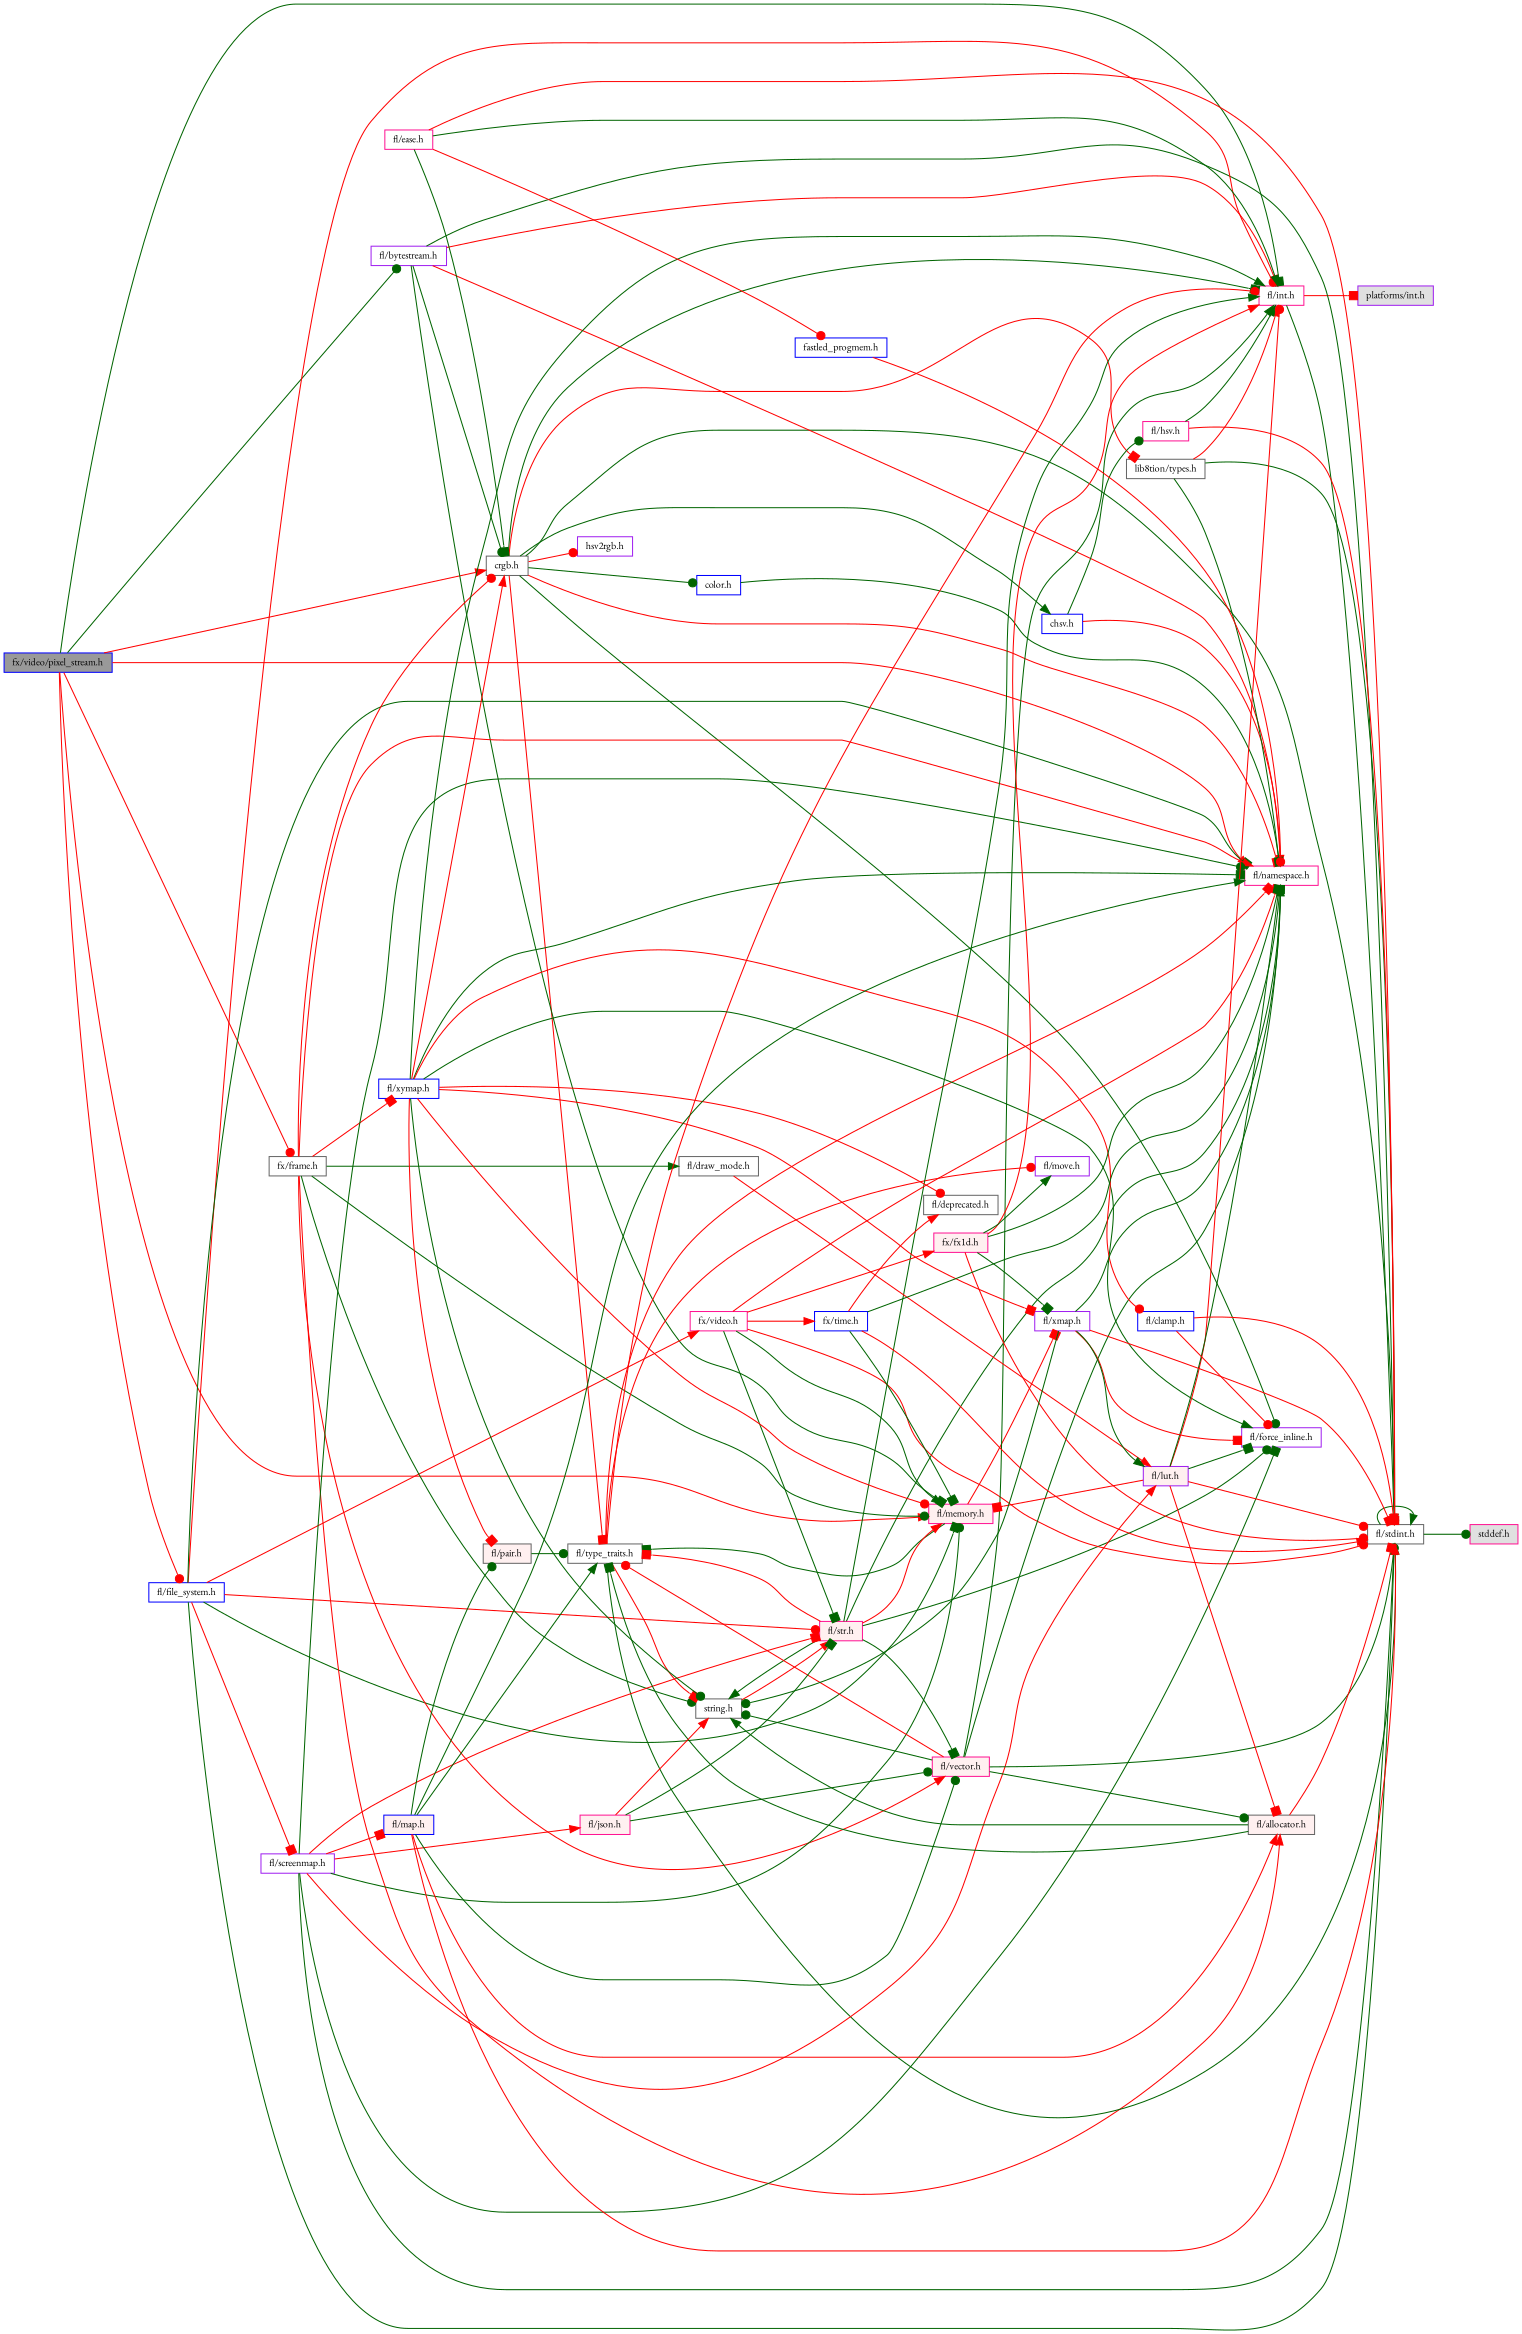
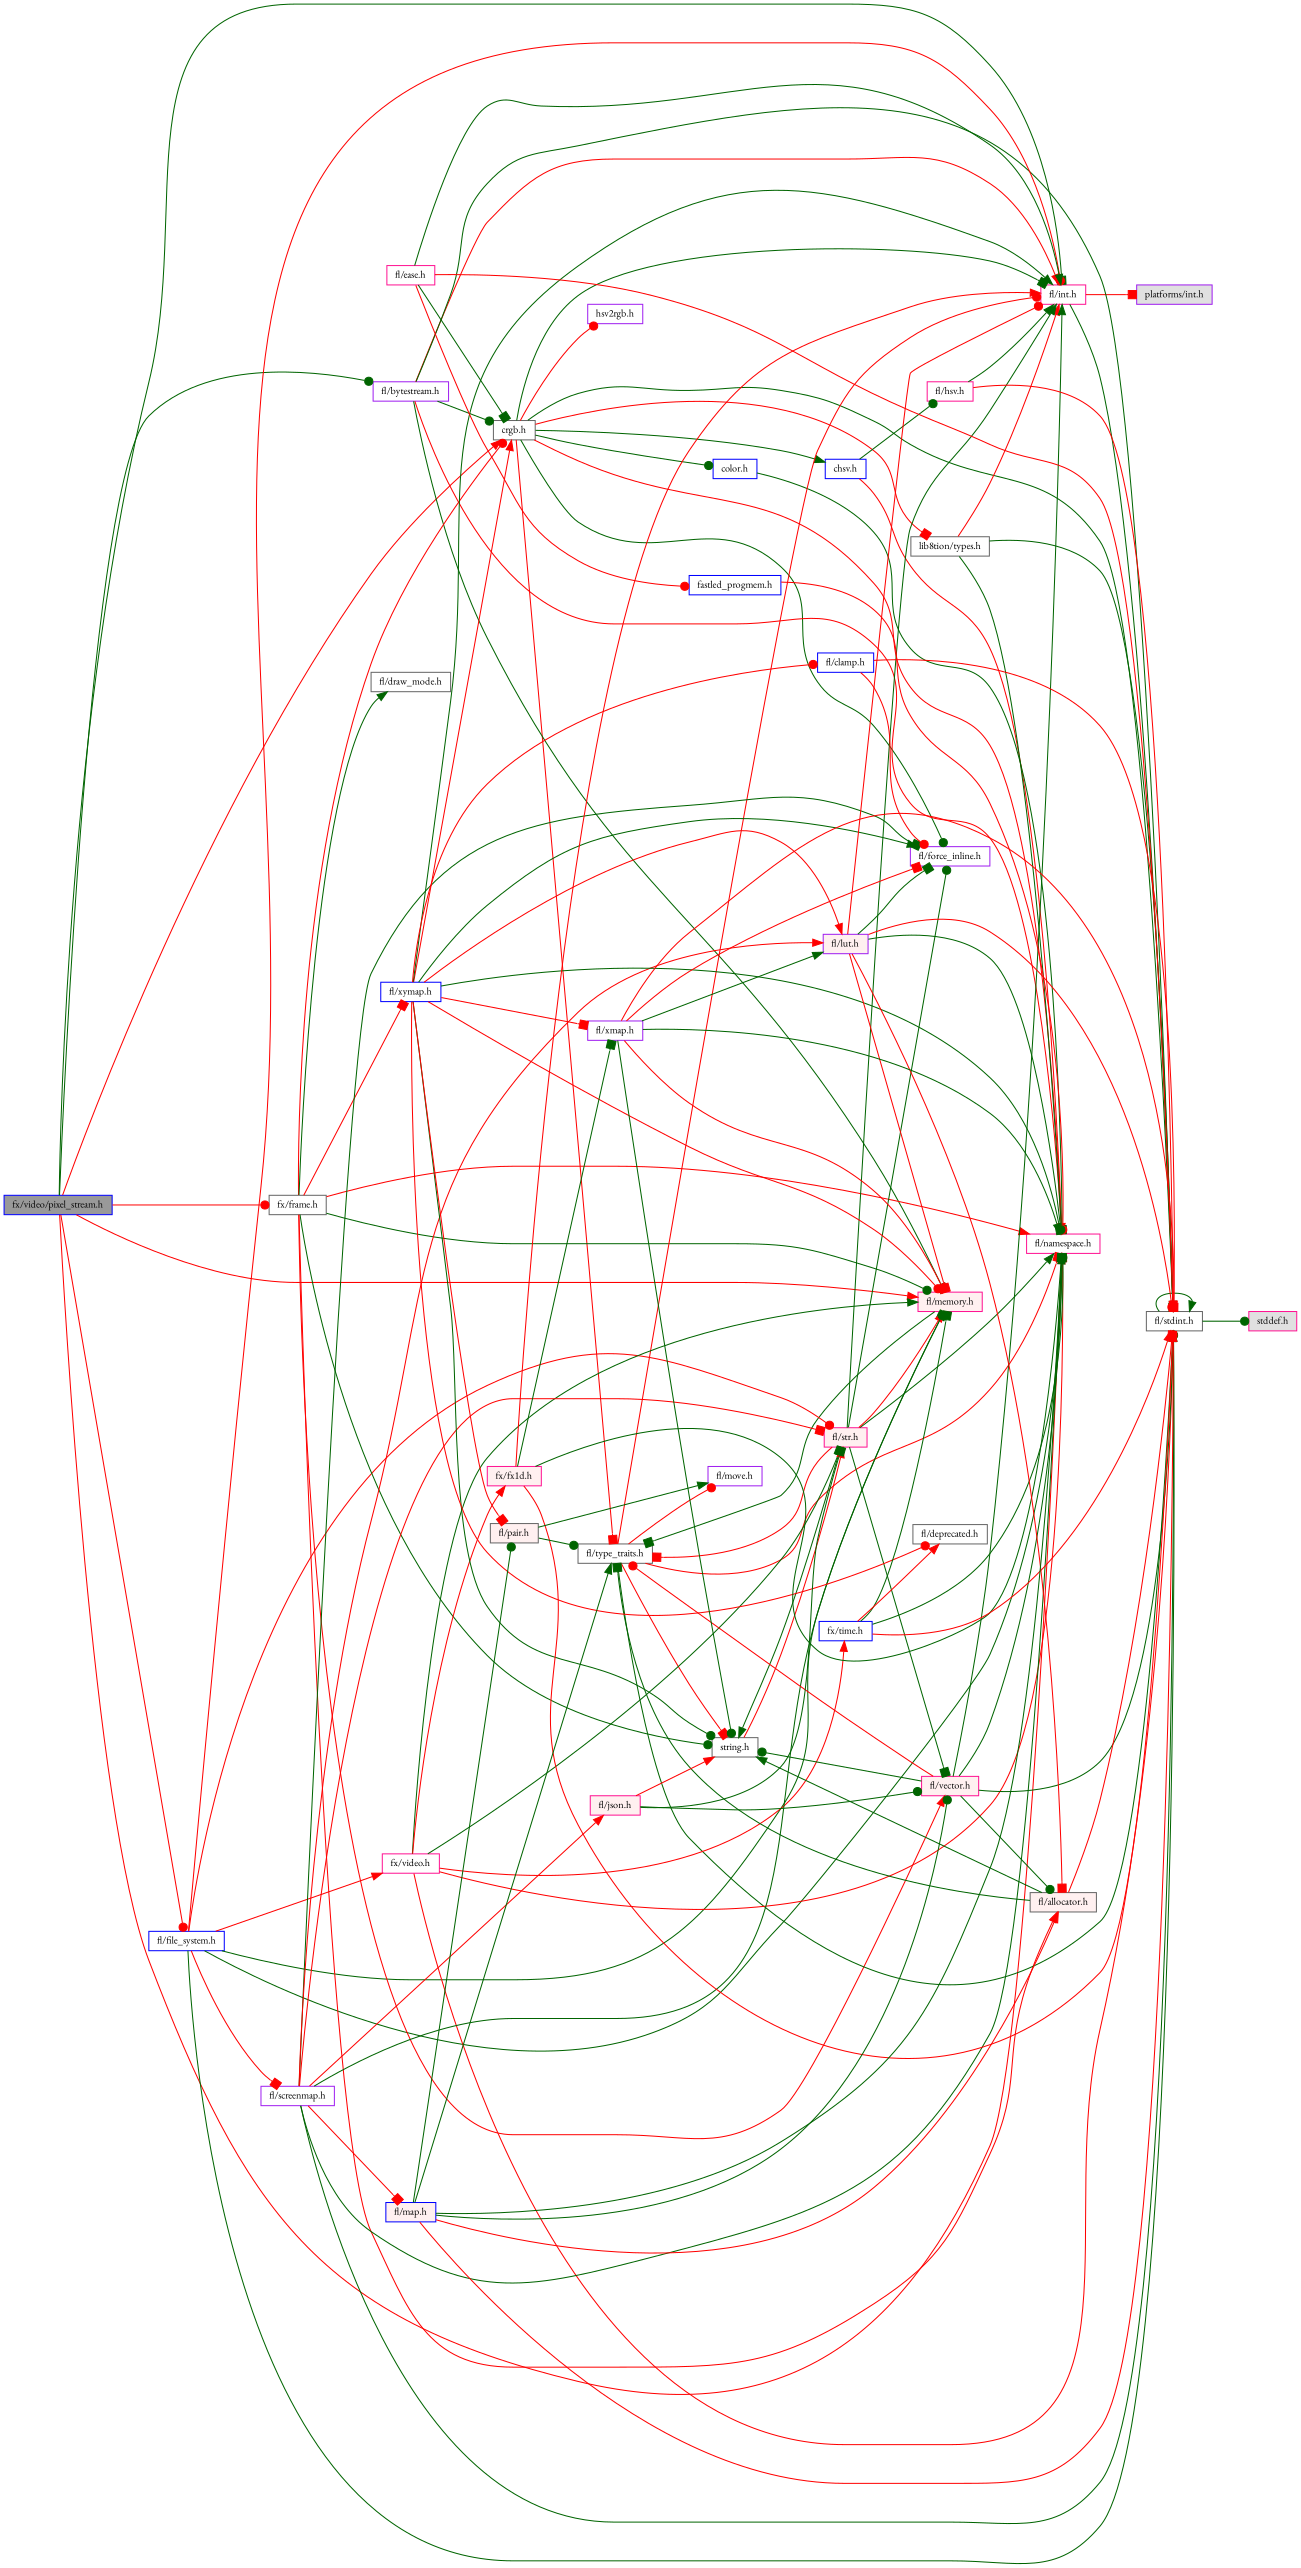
  digraph {
    fontname="EB Garamond"
    rankdir=LR
    node [color=deeppink fillcolor=white fontname="EB Garamond" fontsize=10 shape=box style=filled]
    edge [arrowhead=normal color=red fontname="EB Garamond" fontsize=10 labelfontname=Helvetica labelfontsize=10 style=solid]
    n1 [color=blue fillcolor=grey60 fontcolor=black height=0.2 label="fx/video/pixel_stream.h" width=0.4]
    n2 [color=gray40 height=0.2 label="crgb.h" width=0.4]
    n3 [height=0.2 label="fl/int.h" width=0.4]
    n4 [height=0.2 label="fl/namespace.h" width=0.4]
    n5 [fillcolor="#FFF0F0" height=0.2 label="fl/memory.h" width=0.4]
    n6 [color=purple height=0.2 label="fl/bytestream.h" width=0.4]
    n7 [color=blue height=0.2 label="fl/file_system.h" width=0.4]
    n8 [color=gray40 height=0.2 label="fx/frame.h" width=0.4]
    n9 [color=gray40 height=0.2 label="fl/stdint.h" width=0.4]
    n10 [color=blue height=0.2 label="chsv.h" width=0.4]
    n11 [color=blue height=0.2 label="color.h" width=0.4]
    n12 [color=gray40 height=0.2 label="lib8tion/types.h" width=0.4]
    n13 [color=purple height=0.2 label="fl/force_inline.h" width=0.4]
    n14 [color=gray40 height=0.2 label="fl/type_traits.h" width=0.4]
    n15 [color=purple height=0.2 label="hsv2rgb.h" width=0.4]
    n16 [color=purple fillcolor="#E0E0E0" height=0.2 label="platforms/int.h" width=0.4]
    n17 [fillcolor="#FFF0F0" height=0.2 label="fl/str.h" width=0.4]
    n18 [height=0.2 label="fx/video.h" width=0.4]
    n19 [color=purple height=0.2 label="fl/screenmap.h" width=0.4]
    n20 [color=gray40 height=0.2 label="string.h" width=0.4]
    n21 [fillcolor="#FFF0F0" height=0.2 label="fl/vector.h" width=0.4]
    n22 [color=gray40 fillcolor="#FFF0F0" height=0.2 label="fl/allocator.h" width=0.4]
    n23 [color=blue height=0.2 label="fl/xymap.h" width=0.4]
    n24 [color=gray40 height=0.2 label="fl/draw_mode.h" width=0.4]
    n25 [fillcolor="#E0E0E0" height=0.2 label="stddef.h" width=0.4]
    n26 [height=0.2 label="fl/hsv.h" width=0.4]
    n27 [color=purple height=0.2 label="fl/move.h" width=0.4]
    n28 [height=0.2 label="fl/ease.h" width=0.4]
    n29 [color=blue height=0.2 label="fastled_progmem.h" width=0.4]
    n30 [fillcolor="#FFF0F0" height=0.2 label="fx/fx1d.h" width=0.4]
    n31 [color=blue height=0.2 label="fx/time.h" width=0.4]
    n32 [color=purple fillcolor="#FFF0F0" height=0.2 label="fl/lut.h" width=0.4]
    n33 [color=blue fillcolor="#FFF0F0" height=0.2 label="fl/map.h" width=0.4]
    n34 [fillcolor="#FFF0F0" height=0.2 label="fl/json.h" width=0.4]
    n35 [color=purple height=0.2 label="fl/xmap.h" width=0.4]
    n36 [color=gray40 height=0.2 label="fl/deprecated.h" width=0.4]
    n37 [color=gray40 fillcolor="#FFF0F0" height=0.2 label="fl/pair.h" width=0.4]
    n38 [color=blue height=0.2 label="fl/clamp.h" width=0.4]
    n1 -> n2
    n1 -> n3 [arrowhead=box color=darkgreen]
    n1 -> n4
    n1 -> n5
    n1 -> n6 [arrowhead=dot color=darkgreen]
    n1 -> n7 [arrowhead=dot]
    n1 -> n8 [arrowhead=dot]
    n2 -> n3 [arrowhead=box color=darkgreen]
    n2 -> n4 [arrowhead=box]
    n2 -> n9 [arrowhead=dot color=darkgreen]
    n2 -> n10 [color=darkgreen]
    n2 -> n11 [arrowhead=dot color=darkgreen]
    n2 -> n12 [arrowhead=box]
    n2 -> n13 [arrowhead=dot color=darkgreen]
    n2 -> n14 [arrowhead=box]
    n2 -> n15 [arrowhead=dot]
    n3 -> n9 [arrowhead=dot color=darkgreen]
    n3 -> n16 [arrowhead=box]
    n5 -> n14 [arrowhead=box color=darkgreen]
    n6 -> n2 [arrowhead=dot color=darkgreen]
    n6 -> n3
    n6 -> n4
    n6 -> n5 [arrowhead=box color=darkgreen]
    n6 -> n9 [arrowhead=box color=darkgreen]
    n7 -> n3 [arrowhead=dot]
    n7 -> n4 [arrowhead=box color=darkgreen]
    n7 -> n5 [arrowhead=box color=darkgreen]
    n7 -> n9 [arrowhead=dot color=darkgreen]
    n7 -> n17 [arrowhead=dot]
    n7 -> n18
    n7 -> n19 [arrowhead=box]
    n8 -> n2 [arrowhead=dot]
    n8 -> n4
    n8 -> n5 [arrowhead=dot color=darkgreen]
    n8 -> n20 [arrowhead=dot color=darkgreen]
    n8 -> n21
    n8 -> n22
    n8 -> n23 [arrowhead=box]
    n8 -> n24 [color=darkgreen]
    n9 -> n9 [color=darkgreen]
    n9 -> n25 [arrowhead=dot color=darkgreen]
    n10 -> n4
    n10 -> n26 [arrowhead=dot color=darkgreen]
    n11 -> n4 [arrowhead=box color=darkgreen]
    n12 -> n3
    n12 -> n4 [arrowhead=dot color=darkgreen]
    n12 -> n9 [color=darkgreen]
    n14 -> n3 [arrowhead=dot]
    n14 -> n4 [arrowhead=box]
    n14 -> n9 [color=darkgreen]
    n14 -> n20 [arrowhead=box]
    n14 -> n27 [arrowhead=dot]
    n17 -> n3 [color=darkgreen]
    n17 -> n4 [color=darkgreen]
    n17 -> n5
    n17 -> n13 [arrowhead=dot color=darkgreen]
    n17 -> n14 [arrowhead=box]
    n17 -> n20 [color=darkgreen]
    n17 -> n21 [arrowhead=box color=darkgreen]
    n18 -> n4 [arrowhead=box]
    n18 -> n5 [color=darkgreen]
    n18 -> n9 [arrowhead=dot]
    n18 -> n17 [arrowhead=box color=darkgreen]
    n18 -> n30
    n18 -> n31
    n19 -> n4 [arrowhead=dot color=darkgreen]
    n19 -> n5 [arrowhead=dot color=darkgreen]
    n19 -> n9 [color=darkgreen]
    n19 -> n13 [arrowhead=box color=darkgreen]
    n19 -> n17 [arrowhead=box]
    n19 -> n32
    n19 -> n33 [arrowhead=box]
    n19 -> n34
    n20 -> n17
    n21 -> n3 [color=darkgreen]
    n21 -> n4 [arrowhead=box color=darkgreen]
    n21 -> n9 [arrowhead=dot color=darkgreen]
    n21 -> n14 [arrowhead=dot]
    n21 -> n20 [arrowhead=dot color=darkgreen]
    n21 -> n22 [arrowhead=dot color=darkgreen]
    n22 -> n9 [arrowhead=box]
    n22 -> n14 [arrowhead=box color=darkgreen]
    n22 -> n20 [color=darkgreen]
    n23 -> n2
    n23 -> n3 [color=darkgreen]
    n23 -> n4 [arrowhead=box color=darkgreen]
    n23 -> n5 [arrowhead=dot]
    n23 -> n13 [color=darkgreen]
    n23 -> n20 [arrowhead=dot color=darkgreen]
-   n24 -> n32
+   n23 -> n32
    n23 -> n35 [arrowhead=box]
    n23 -> n36 [arrowhead=dot]
    n23 -> n37 [arrowhead=box]
    n23 -> n38 [arrowhead=dot]
    n26 -> n3 [color=darkgreen]
    n26 -> n9 [arrowhead=box]
    n28 -> n2 [arrowhead=box color=darkgreen]
    n28 -> n3 [color=darkgreen]
    n28 -> n9
    n28 -> n29 [arrowhead=dot]
    n29 -> n4 [arrowhead=dot]
    n30 -> n3
    n30 -> n4 [arrowhead=box color=darkgreen]
    n30 -> n9 [arrowhead=dot]
    n30 -> n35 [arrowhead=box color=darkgreen]
    n31 -> n4 [arrowhead=dot color=darkgreen]
    n31 -> n5 [arrowhead=box color=darkgreen]
    n31 -> n9
    n31 -> n36
    n32 -> n3 [arrowhead=dot]
    n32 -> n4 [arrowhead=dot color=darkgreen]
    n32 -> n5 [arrowhead=box]
    n32 -> n9 [arrowhead=dot]
    n32 -> n13 [arrowhead=box color=darkgreen]
    n32 -> n22 [arrowhead=box]
    n33 -> n4 [color=darkgreen]
    n33 -> n9
    n33 -> n14 [color=darkgreen]
    n33 -> n21 [arrowhead=dot color=darkgreen]
    n33 -> n22
    n33 -> n37 [arrowhead=dot color=darkgreen]
    n34 -> n17 [arrowhead=box color=darkgreen]
    n34 -> n20
    n34 -> n21 [arrowhead=dot color=darkgreen]
    n35 -> n4 [color=darkgreen]
-   n5 -> n35 [arrowhead=box]
+   n35 -> n5 [arrowhead=box]
    n35 -> n9 [arrowhead=box]
    n35 -> n13 [arrowhead=box]
    n35 -> n20 [arrowhead=dot color=darkgreen]
    n35 -> n32 [color=darkgreen]
    n37 -> n14 [arrowhead=dot color=darkgreen]
-   n30 -> n27 [color=darkgreen]
+   n37 -> n27 [color=darkgreen]
    n38 -> n9
    n38 -> n13 [arrowhead=dot]
  }
